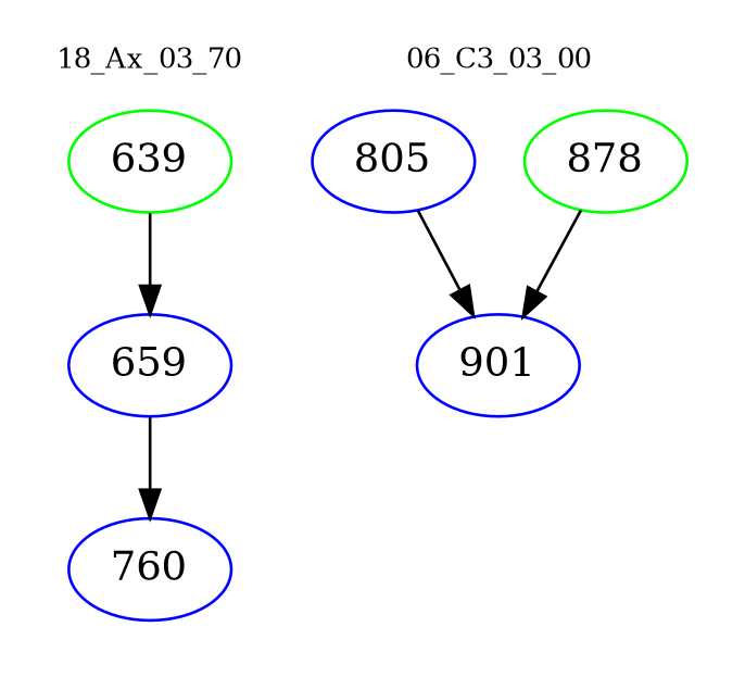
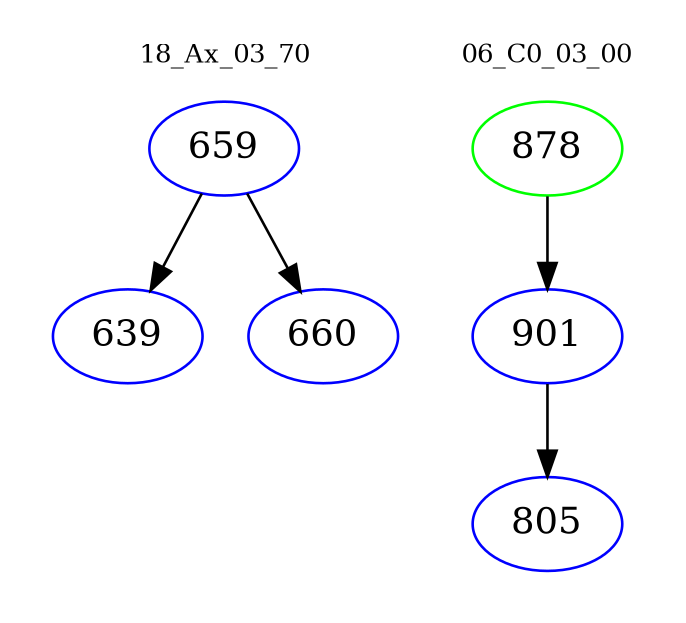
  digraph {
    node [color=blue]
    edge [color=black]
-   n1 [color=green label=639]
+   n1 [label=639]
    n2 [label=659]
-   n3 [label=760]
+   n3 [label=660]
    n4 [color=green label=878]
    n5 [label=901]
    n6 [label=805]
    subgraph cluster_1 {
      color=white
      fontsize=10
      label="18_Ax_03_70"
      n1
      n2
      n3
    }
    subgraph cluster_2 {
      color=white
      fontsize=10
-     label="06_C3_03_00"
+     label="06_C0_03_00"
      n4
      n5
      n6
    }
-   n1 -> n2
+   n2 -> n1
    n2 -> n3
    n4 -> n5
-   n6 -> n5
+   n5 -> n6
  }
